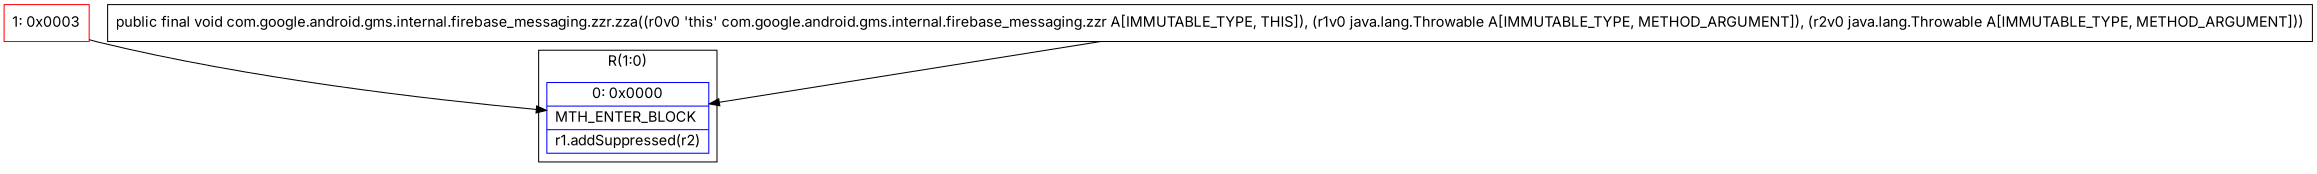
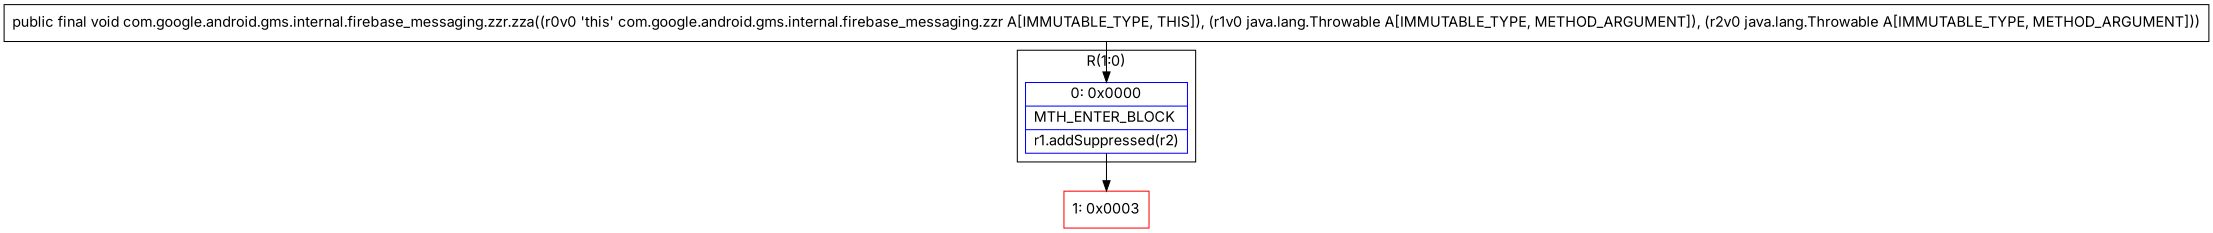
  digraph {
    fontname=Inter
    node [shape=record fontname=Inter]
    edge [fontname=Inter]
    n1 [color=blue label="{0\:\ 0x0000|MTH_ENTER_BLOCK\l|r1.addSuppressed(r2)\l}"]
    n2 [color=red label="{1\:\ 0x0003}"]
    n3 [label="{public final void com.google.android.gms.internal.firebase_messaging.zzr.zza((r0v0 'this' com.google.android.gms.internal.firebase_messaging.zzr A[IMMUTABLE_TYPE, THIS]), (r1v0 java.lang.Throwable A[IMMUTABLE_TYPE, METHOD_ARGUMENT]), (r2v0 java.lang.Throwable A[IMMUTABLE_TYPE, METHOD_ARGUMENT])) }"]
    subgraph cluster_1 {
      label="R(1:0)"
      n1
    }
-   n2 -> n1
+   n1 -> n2
    n3 -> n1
  }
